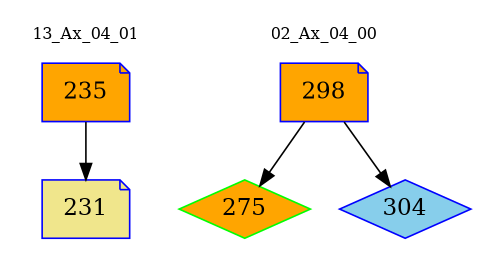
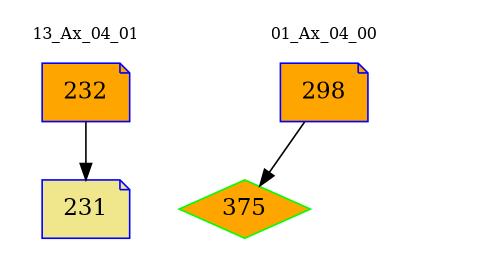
  digraph {
    node [color=blue fillcolor=orange shape=note style=filled]
    edge [color=black]
-   n1 [label=235]
+   n1 [label=232]
    n2 [fillcolor=khaki label=231]
    n3 [label=298]
-   n4 [color=green label=275 shape=diamond]
-   n5 [fillcolor=skyblue label=304 shape=diamond]
+   n4 [color=green label=375 shape=diamond]
    subgraph cluster_1 {
      color=white
      fontsize=10
      label="13_Ax_04_01"
      n1
      n2
    }
    subgraph cluster_2 {
      color=white
      fontsize=10
-     label="02_Ax_04_00"
+     label="01_Ax_04_00"
      n3
      n4
-     n5
    }
    n1 -> n2
    n3 -> n4
-   n3 -> n5
  }
